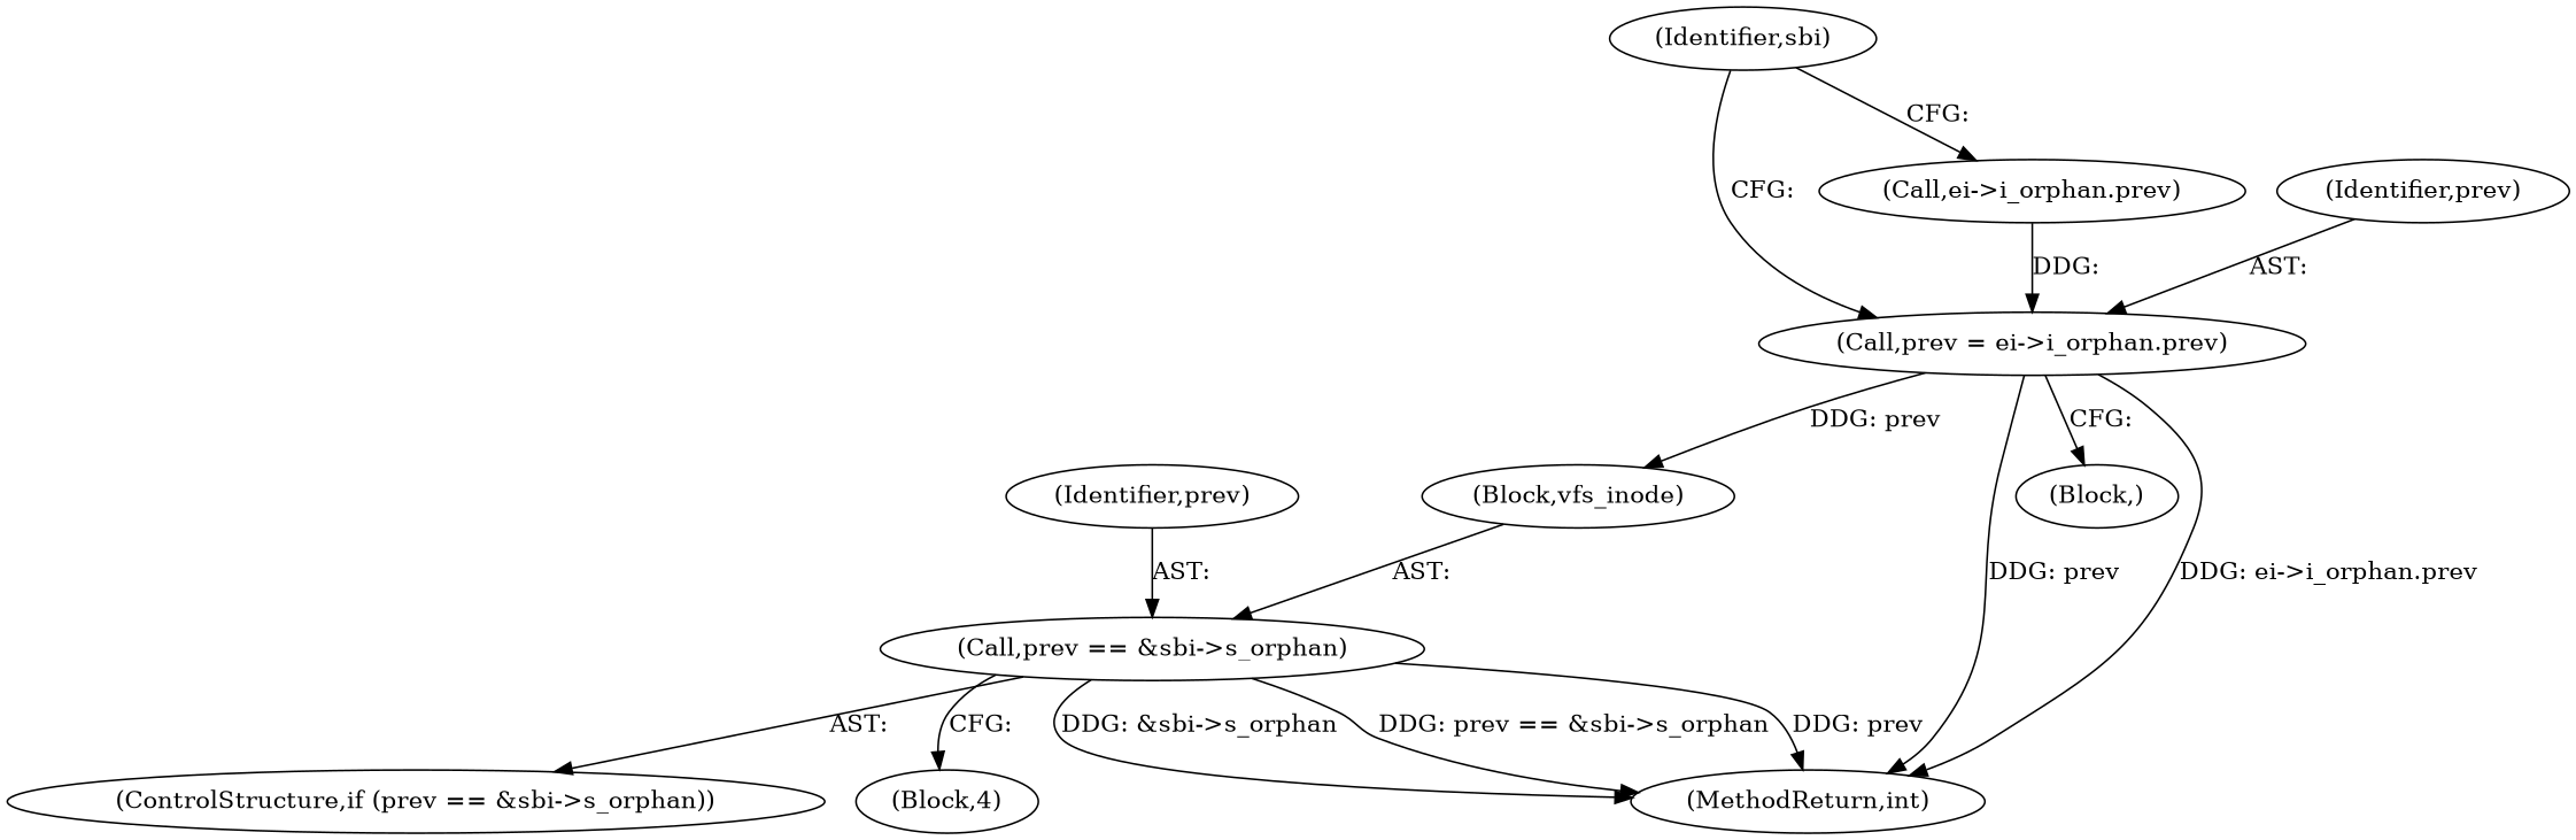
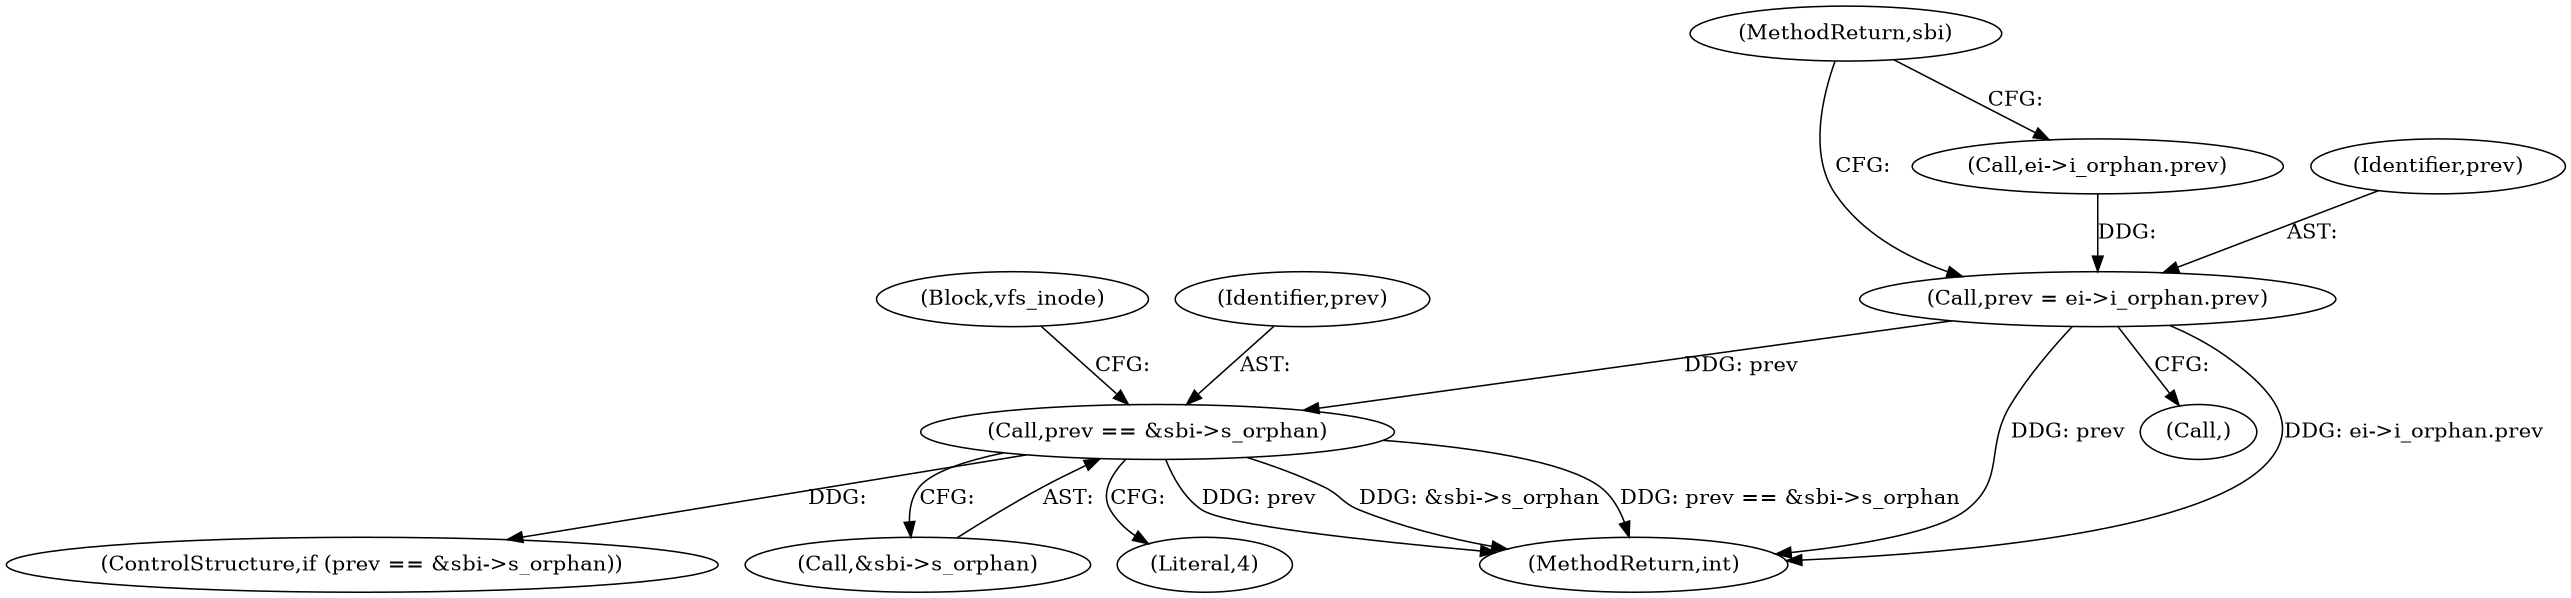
  digraph {
    n1 [label="(Call,prev = ei->i_orphan.prev)"]
    n2 [label="(Call,prev == &sbi->s_orphan)"]
    n3 [label="(MethodReturn,int)"]
-   n4 [label="(Block,)"]
+   n4 [label="(Call,)"]
    n5 [label="(ControlStructure,if (prev == &sbi->s_orphan))"]
-   n7 [label="(Block,4)"]
+   n6 [label="(Call,&sbi->s_orphan)"]
+   n7 [label="(Literal,4)"]
    n8 [label="(Call,ei->i_orphan.prev)"]
-   n9 [label="(Identifier,sbi)"]
+   n9 [label="(MethodReturn,sbi)"]
    n10 [label="(Identifier,prev)"]
    n11 [label="(Block,vfs_inode)"]
    n12 [label="(Identifier,prev)"]
-   n1 -> n11 [label="DDG: prev"]
+   n1 -> n2 [label="DDG: prev"]
    n1 -> n3 [label="DDG: ei->i_orphan.prev"]
    n1 -> n3 [label="DDG: prev"]
    n1 -> n4 [label="CFG: "]
    n2 -> n3 [label="DDG: &sbi->s_orphan"]
    n2 -> n3 [label="DDG: prev == &sbi->s_orphan"]
    n2 -> n3 [label="DDG: prev"]
-   n2 -> n5 [label="AST: "]
+   n2 -> n5 [label="DDG: "]
+   n2 -> n6 [label="CFG: "]
    n2 -> n7 [label="CFG: "]
+   n6 -> n2 [label="AST: "]
    n8 -> n1 [label="DDG: "]
    n9 -> n1 [label="CFG: "]
    n9 -> n8 [label="CFG: "]
    n10 -> n1 [label="AST: "]
-   n11 -> n2 [label="AST: "]
+   n11 -> n2 [label="CFG: "]
    n12 -> n2 [label="AST: "]
  }
